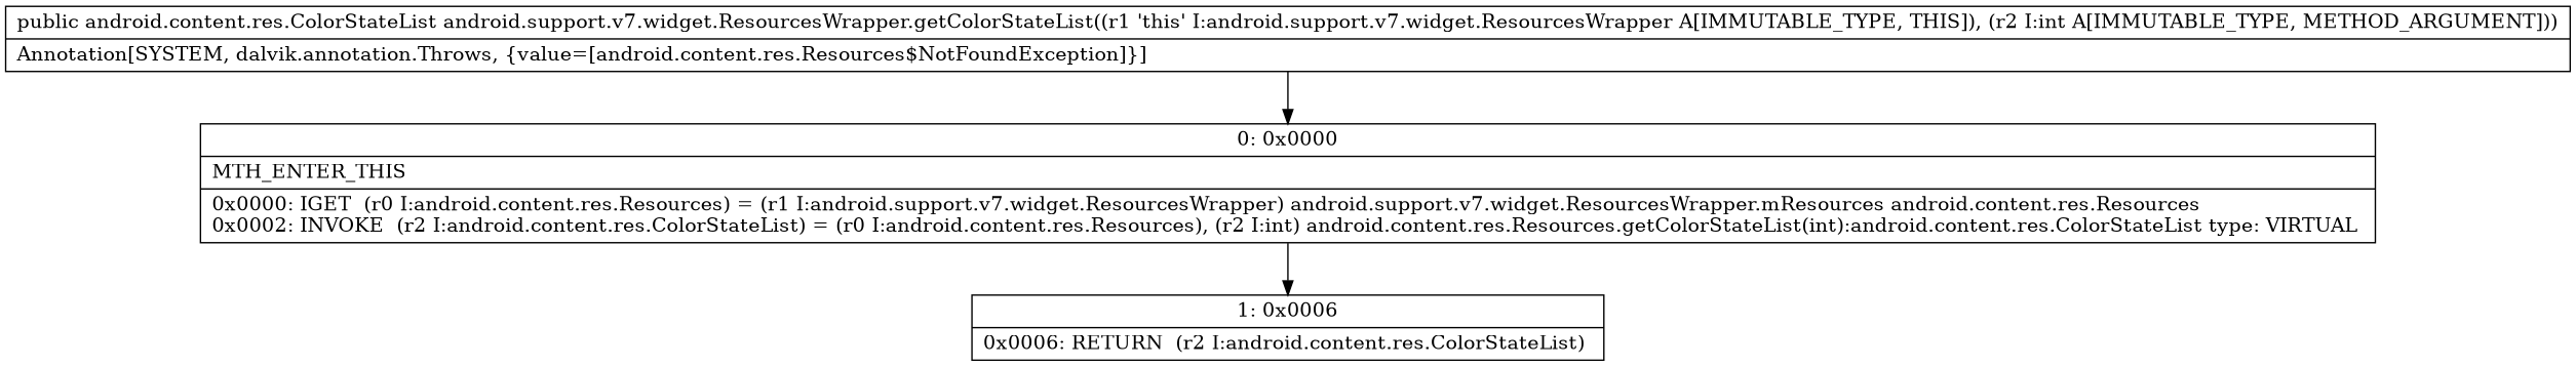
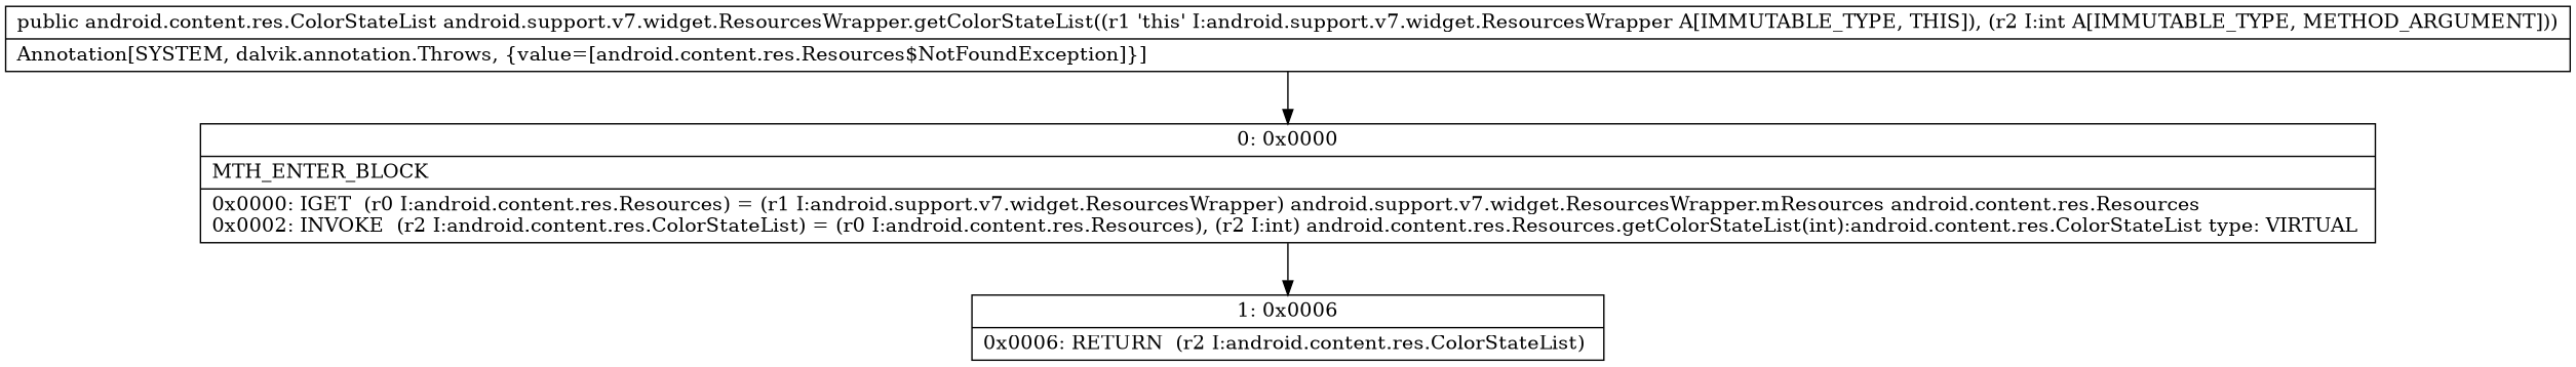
  digraph {
    fontname="DejaVu Serif"
    node [shape=record fontname="DejaVu Serif"]
    edge [fontname="DejaVu Serif"]
-   n1 [label="{0\:\ 0x0000|MTH_ENTER_THIS\l|0x0000: IGET  (r0 I:android.content.res.Resources) = (r1 I:android.support.v7.widget.ResourcesWrapper) android.support.v7.widget.ResourcesWrapper.mResources android.content.res.Resources \l0x0002: INVOKE  (r2 I:android.content.res.ColorStateList) = (r0 I:android.content.res.Resources), (r2 I:int) android.content.res.Resources.getColorStateList(int):android.content.res.ColorStateList type: VIRTUAL \l}"]
+   n1 [label="{0\:\ 0x0000|MTH_ENTER_BLOCK\l|0x0000: IGET  (r0 I:android.content.res.Resources) = (r1 I:android.support.v7.widget.ResourcesWrapper) android.support.v7.widget.ResourcesWrapper.mResources android.content.res.Resources \l0x0002: INVOKE  (r2 I:android.content.res.ColorStateList) = (r0 I:android.content.res.Resources), (r2 I:int) android.content.res.Resources.getColorStateList(int):android.content.res.ColorStateList type: VIRTUAL \l}"]
    n2 [label="{1\:\ 0x0006|0x0006: RETURN  (r2 I:android.content.res.ColorStateList) \l}"]
    n3 [label="{public android.content.res.ColorStateList android.support.v7.widget.ResourcesWrapper.getColorStateList((r1 'this' I:android.support.v7.widget.ResourcesWrapper A[IMMUTABLE_TYPE, THIS]), (r2 I:int A[IMMUTABLE_TYPE, METHOD_ARGUMENT]))  | Annotation[SYSTEM, dalvik.annotation.Throws, \{value=[android.content.res.Resources$NotFoundException]\}]\l}"]
    n1 -> n2
    n3 -> n1
  }
